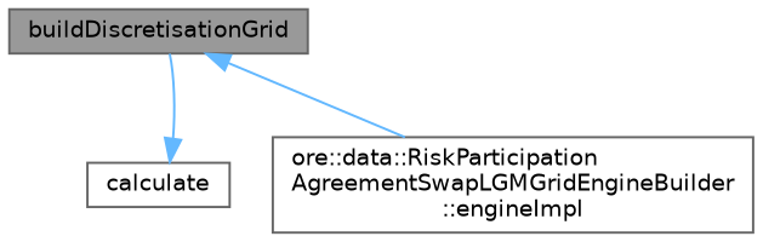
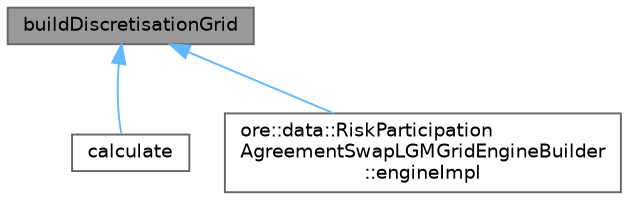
  digraph {
    rankdir=TB
    node [color=grey40 fillcolor=white fontname=Helvetica fontsize=10 shape=box style=filled]
    edge [color=steelblue1 dir=back fontname=Helvetica fontsize=10 labelfontname=Helvetica labelfontsize=10 style=solid]
    n1 [color=gray40 fillcolor=grey60 fontcolor=black height=0.2 label=buildDiscretisationGrid width=0.4]
    n2 [height=0.2 label=calculate width=0.4]
    n3 [height=0.2 label="ore::data::RiskParticipation\lAgreementSwapLGMGridEngineBuilder\l::engineImpl" width=0.4]
-   n2 -> n1
+   n1 -> n2
    n1 -> n3
  }
